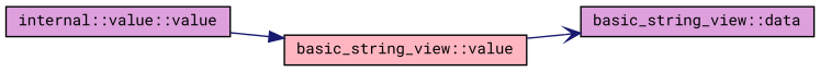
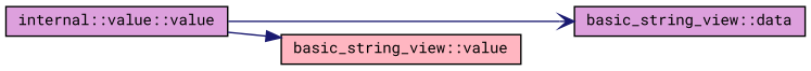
  digraph {
    fontname="Roboto Mono"
    rankdir=LR
    node [color=black fillcolor=plum fontname="Roboto Mono" fontsize=10 shape=record style=filled]
    edge [color=midnightblue fontname="Roboto Mono" fontsize=10 labelfontname=Helvetica labelfontsize=10 style=solid]
    n1 [fontcolor=black height=0.2 label="internal::value::value" width=0.4]
    n2 [height=0.2 label="basic_string_view::data" width=0.4]
    n3 [fillcolor=lightpink height=0.2 label="basic_string_view::value" width=0.4]
-   n3 -> n2 [arrowhead=vee]
+   n1 -> n2 [arrowhead=vee]
    n1 -> n3 [arrowhead=normal]
  }
